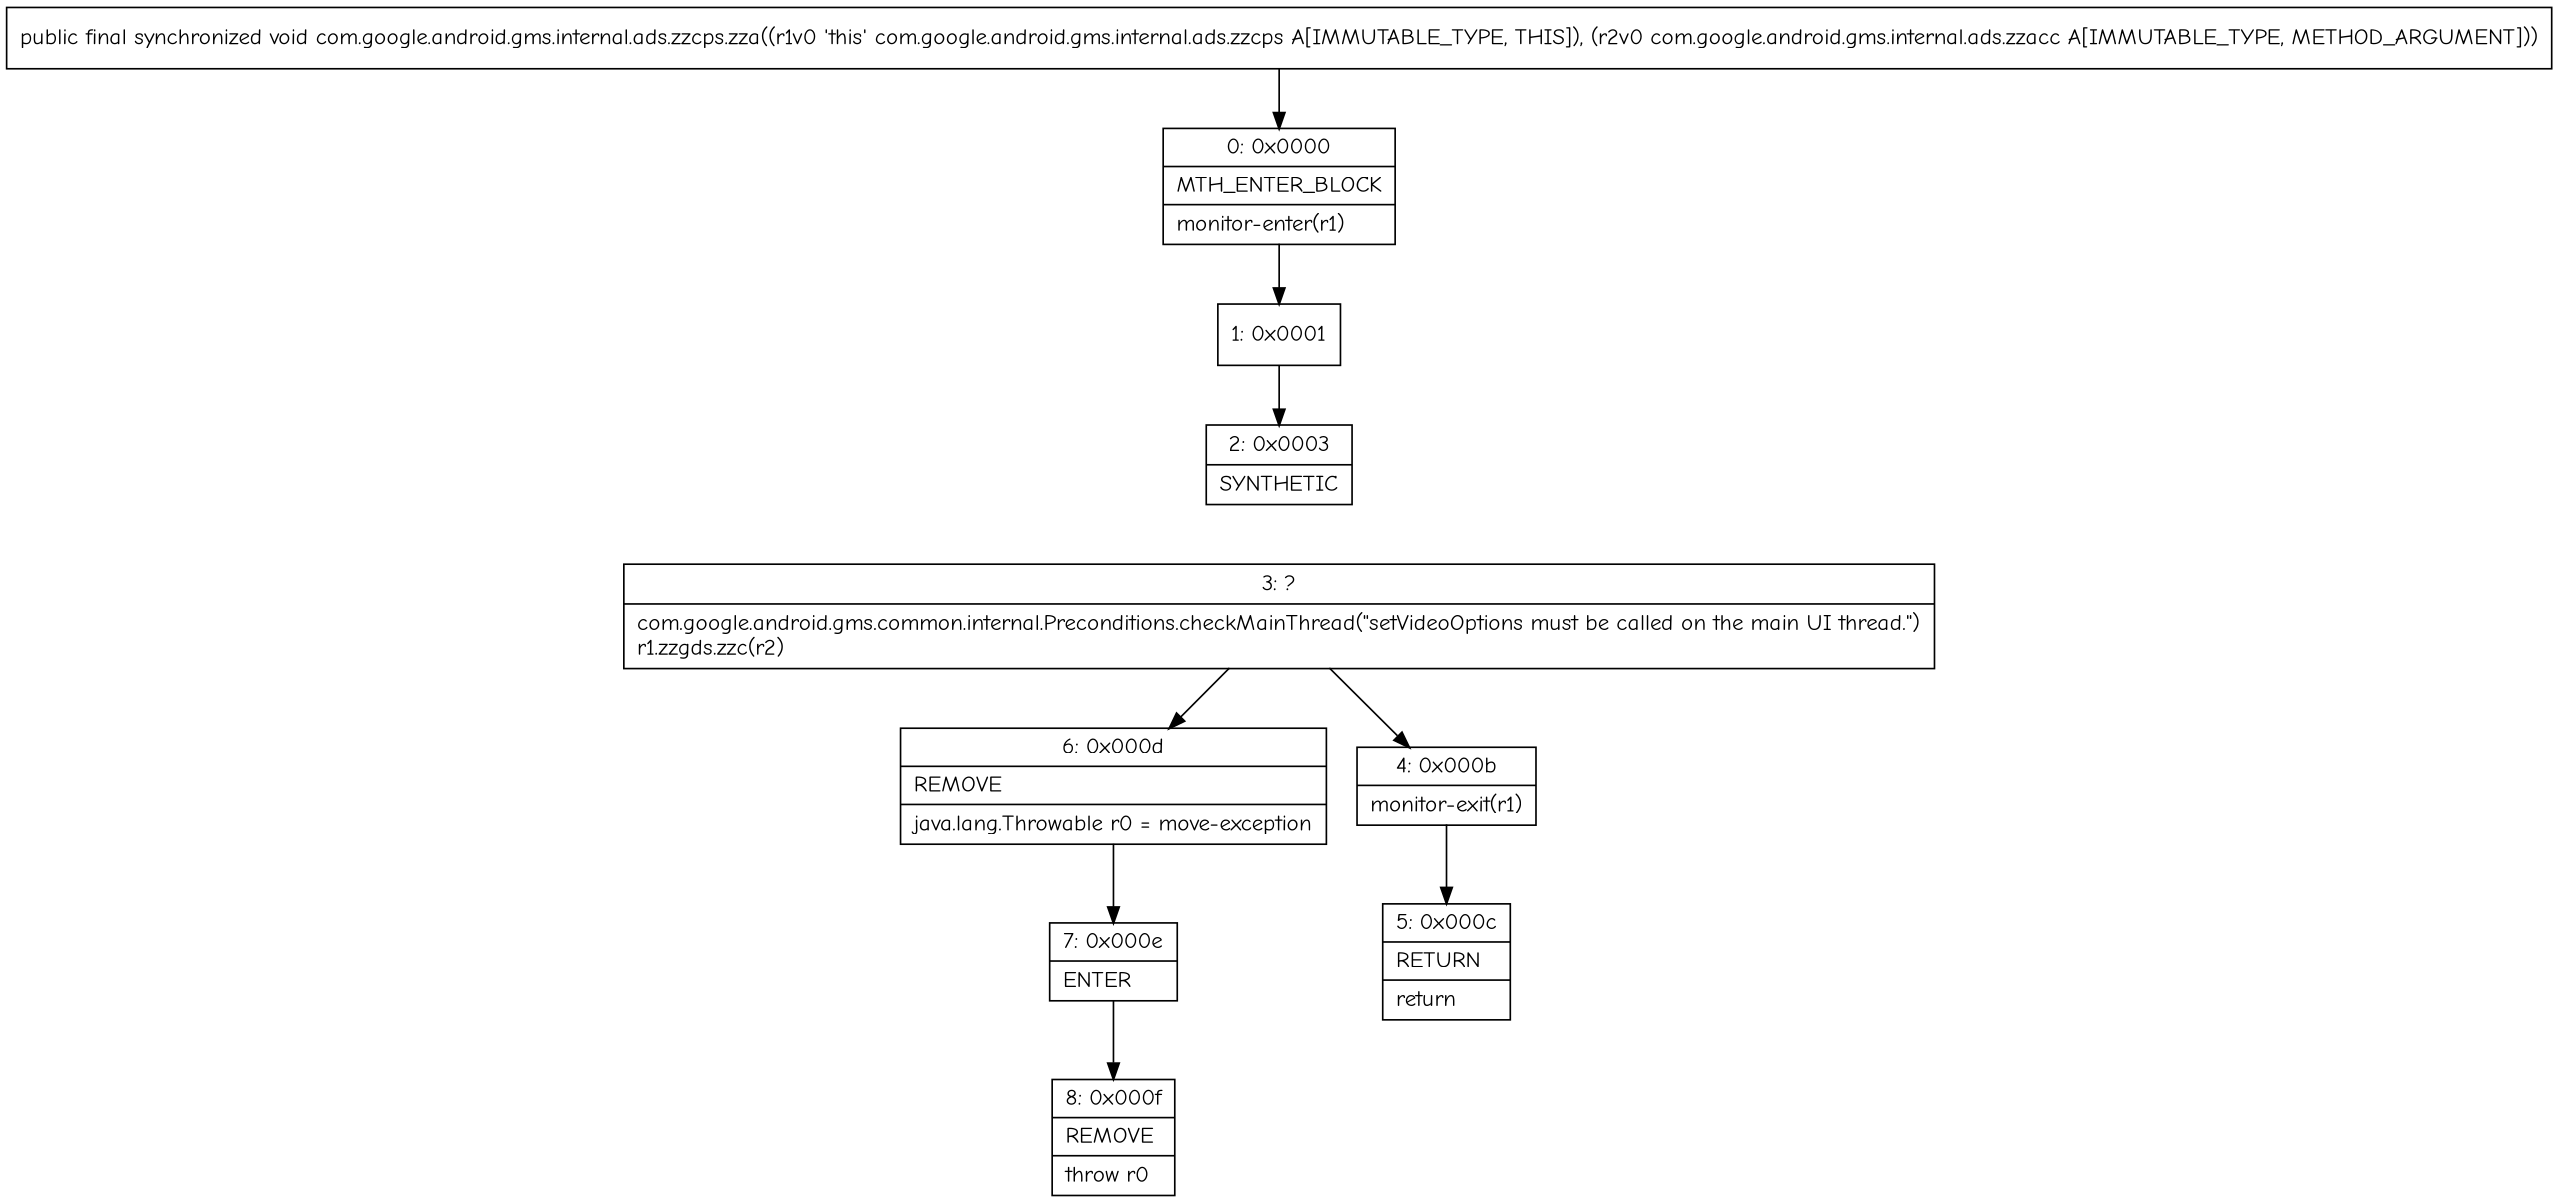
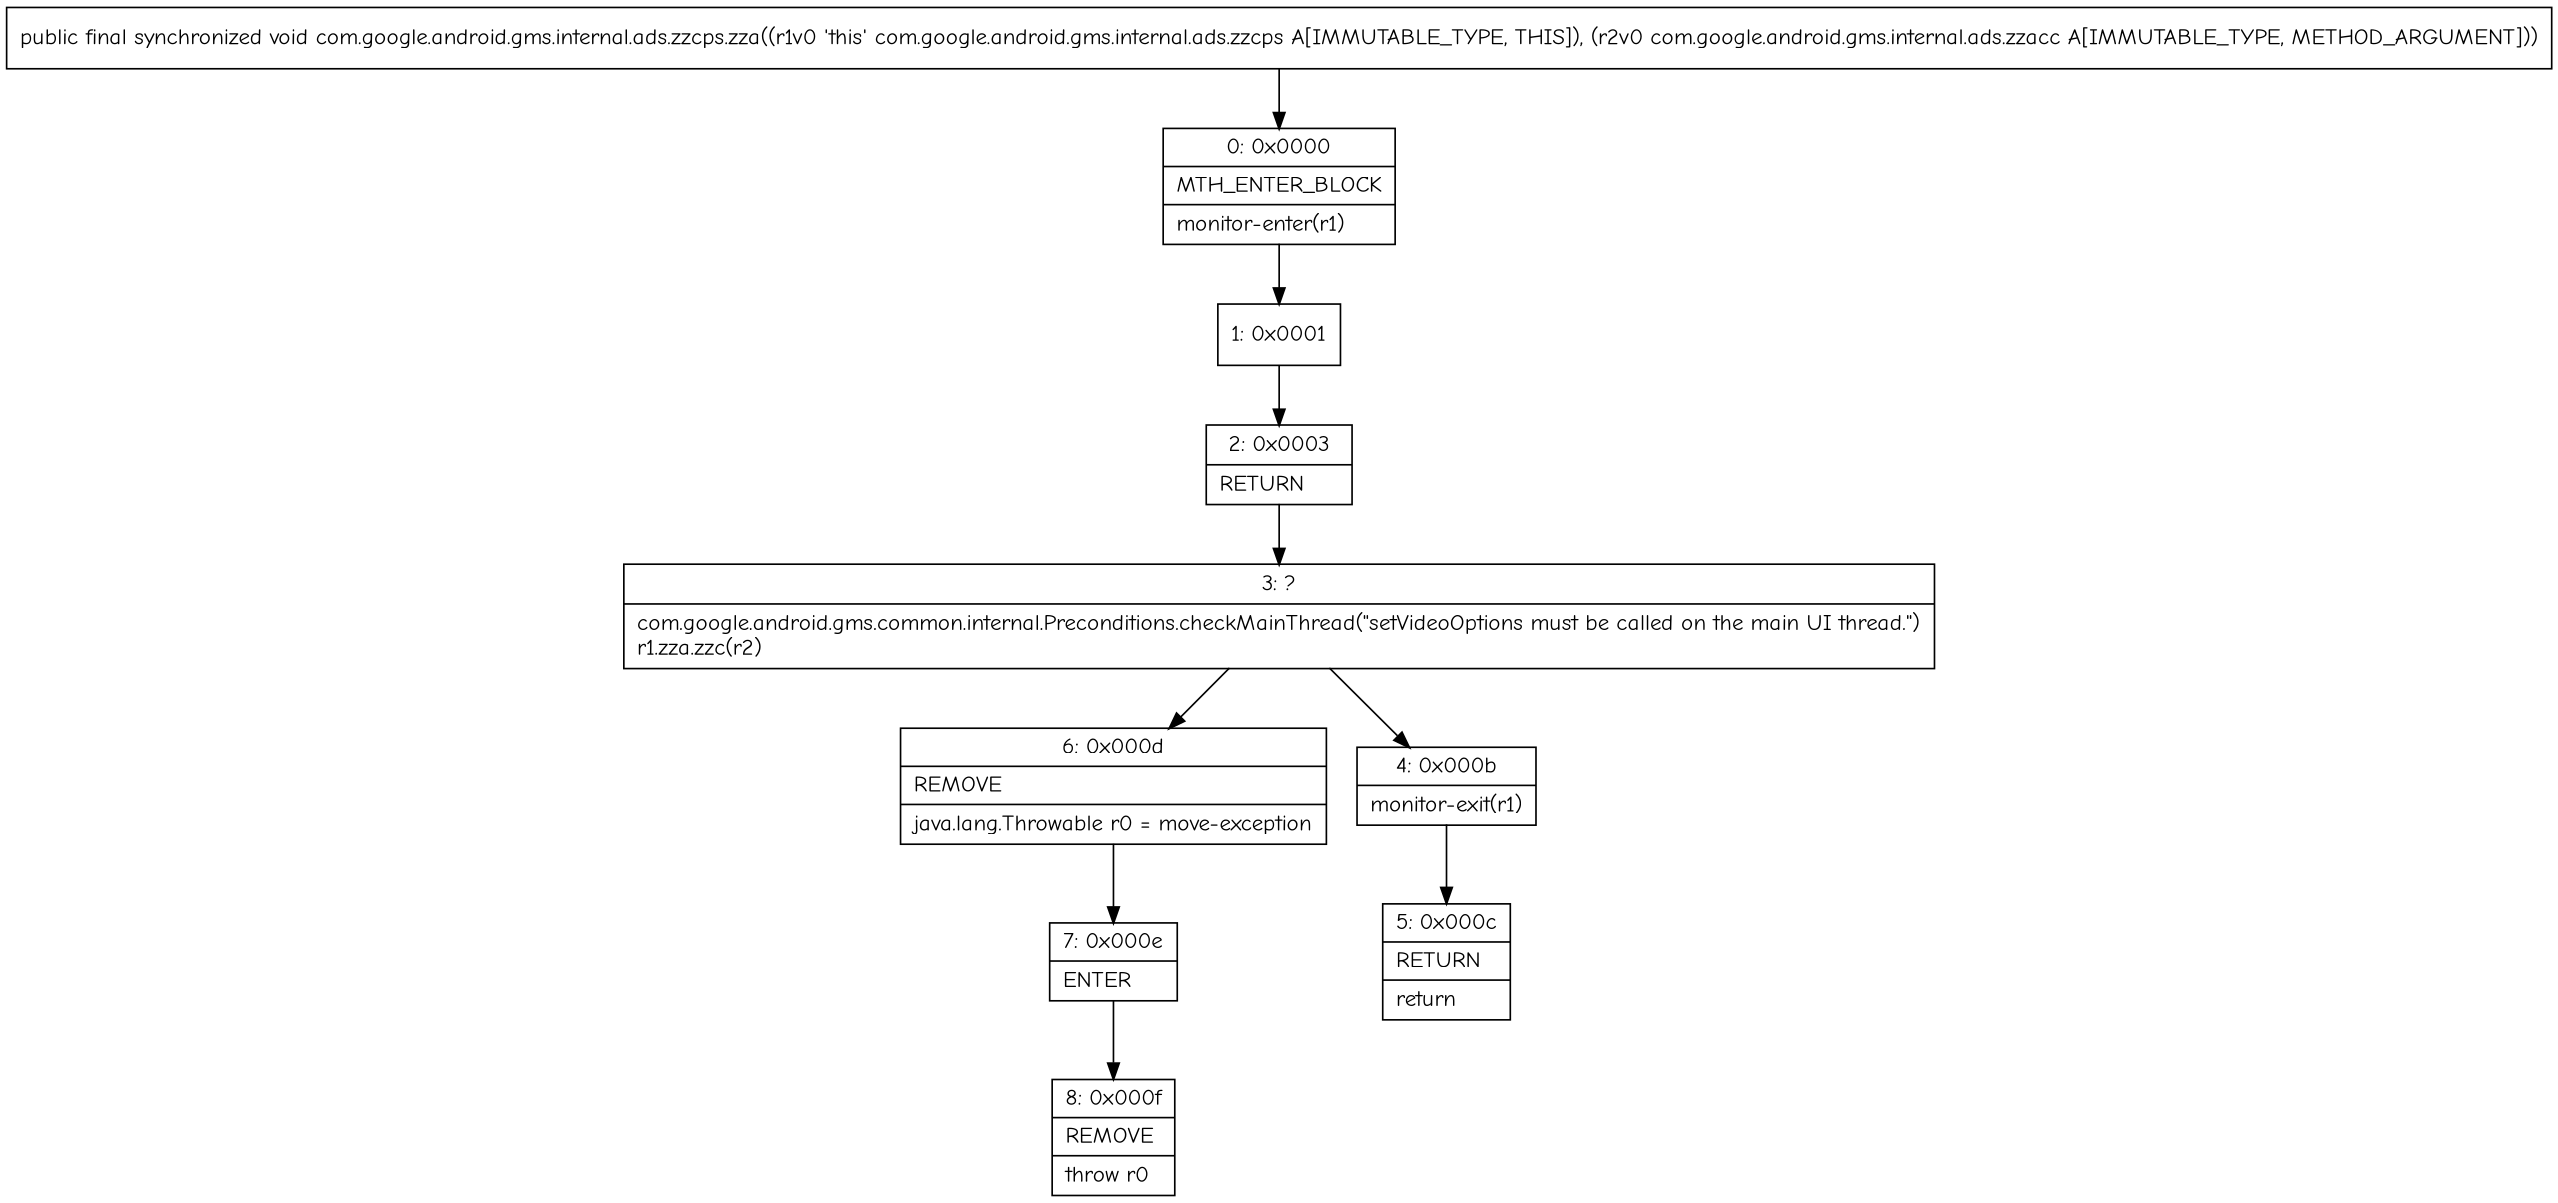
  digraph {
    fontname="Comic Neue"
    node [fontname="Comic Neue" shape=record]
    edge [fontname="Comic Neue"]
    n1 [label="{0\:\ 0x0000|MTH_ENTER_BLOCK\l|monitor\-enter(r1)\l}"]
    n2 [label="{1\:\ 0x0001}"]
-   n3 [label="{2\:\ 0x0003|SYNTHETIC\l}"]
-   n4 [label="{3\:\ ?|com.google.android.gms.common.internal.Preconditions.checkMainThread(\"setVideoOptions must be called on the main UI thread.\")\lr1.zzgds.zzc(r2)\l}"]
+   n3 [label="{2\:\ 0x0003|RETURN\l}"]
+   n4 [label="{3\:\ ?|com.google.android.gms.common.internal.Preconditions.checkMainThread(\"setVideoOptions must be called on the main UI thread.\")\lr1.zza.zzc(r2)\l}"]
    n5 [label="{6\:\ 0x000d|REMOVE\l|java.lang.Throwable r0 = move\-exception\l}"]
    n6 [label="{4\:\ 0x000b|monitor\-exit(r1)\l}"]
    n7 [label="{7\:\ 0x000e|ENTER\l}"]
    n8 [label="{5\:\ 0x000c|RETURN\l|return\l}"]
    n9 [label="{8\:\ 0x000f|REMOVE\l|throw r0\l}"]
    n10 [label="{public final synchronized void com.google.android.gms.internal.ads.zzcps.zza((r1v0 'this' com.google.android.gms.internal.ads.zzcps A[IMMUTABLE_TYPE, THIS]), (r2v0 com.google.android.gms.internal.ads.zzacc A[IMMUTABLE_TYPE, METHOD_ARGUMENT])) }"]
    n1 -> n2
    n2 -> n3
+   n3 -> n4
    n4 -> n5
    n4 -> n6
    n5 -> n7
    n6 -> n8
    n7 -> n9
    n10 -> n1
  }
